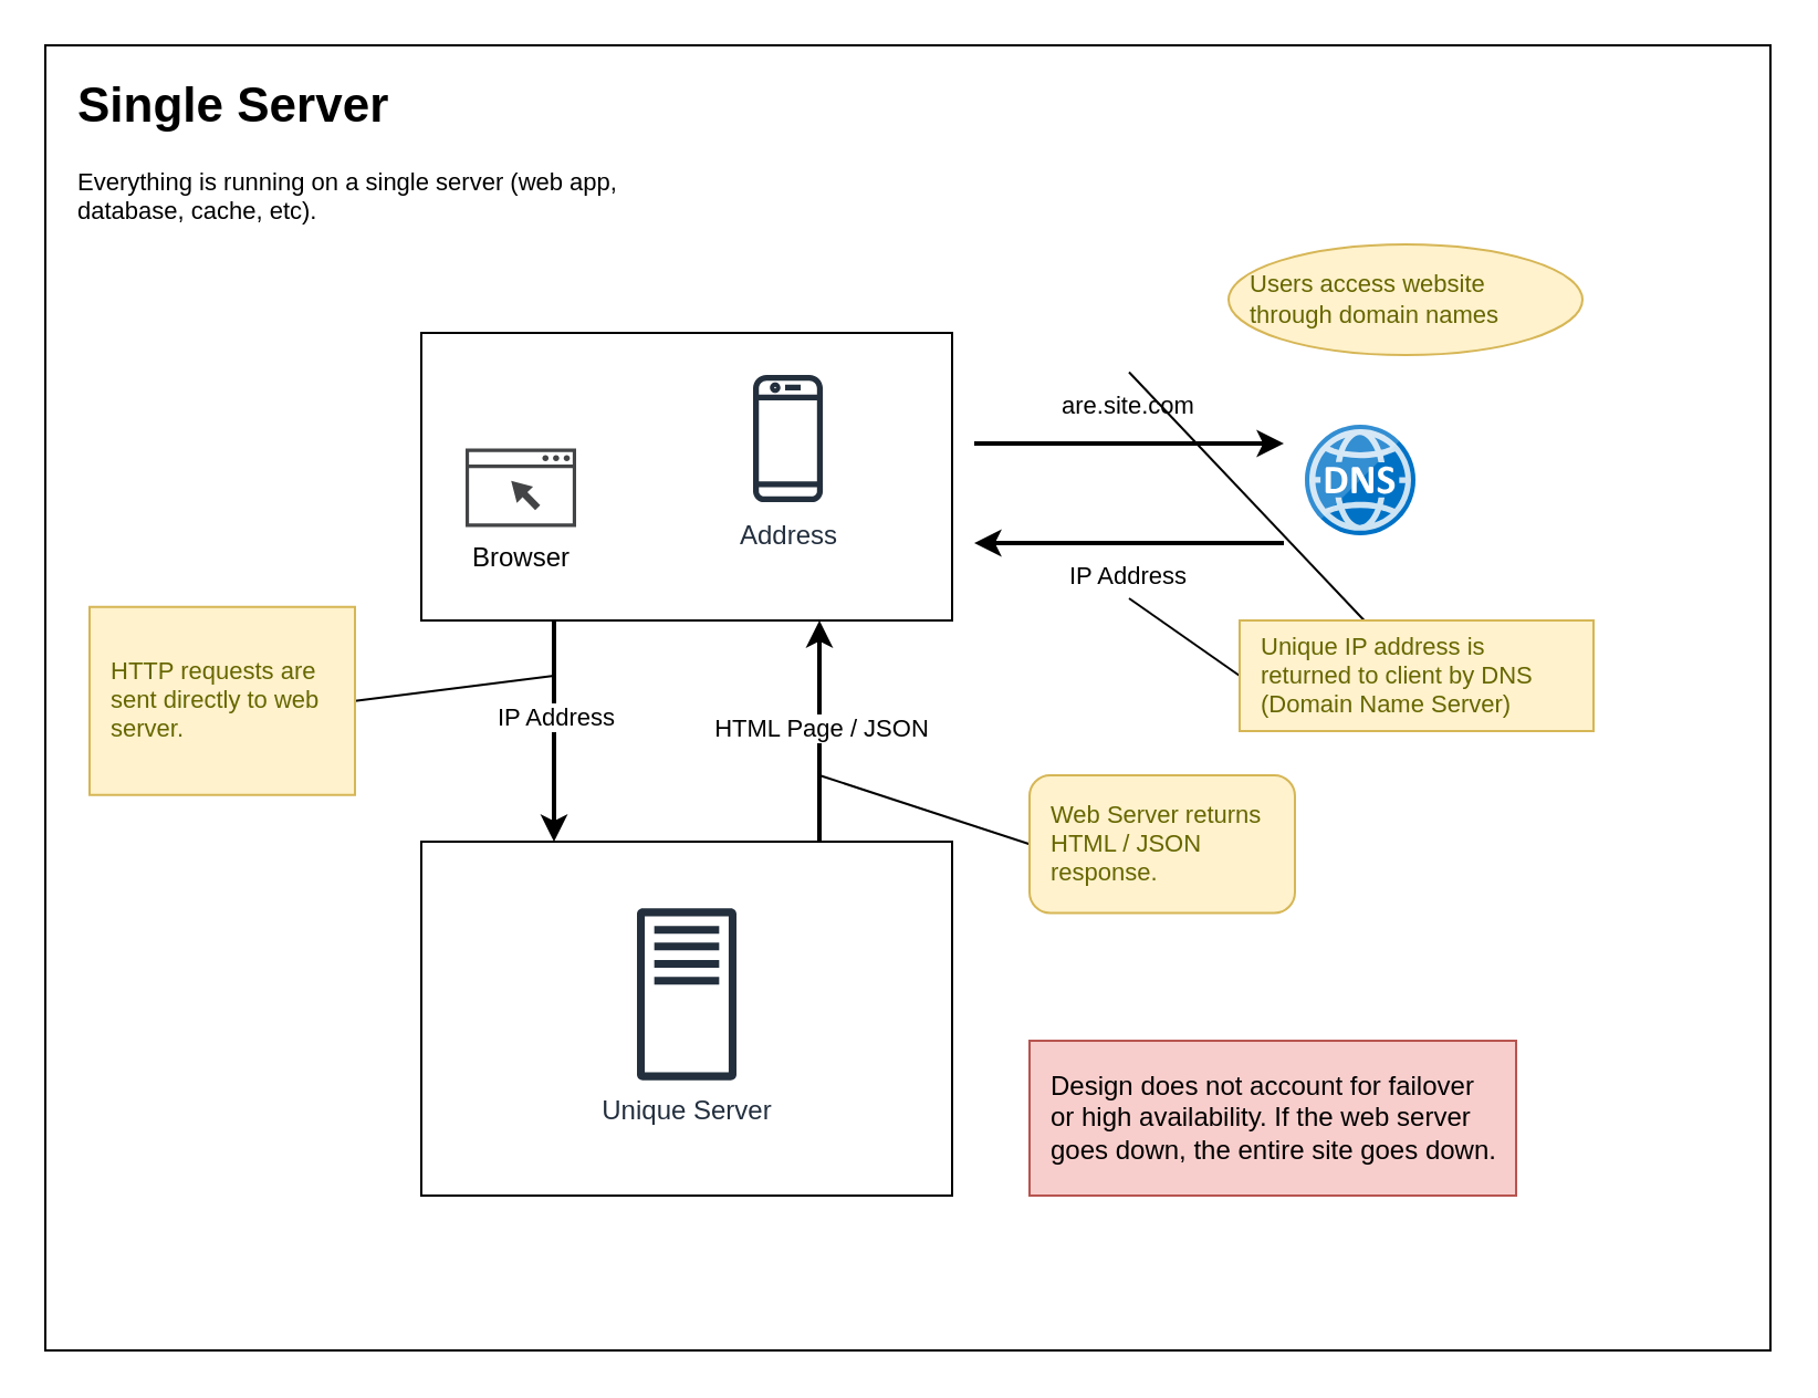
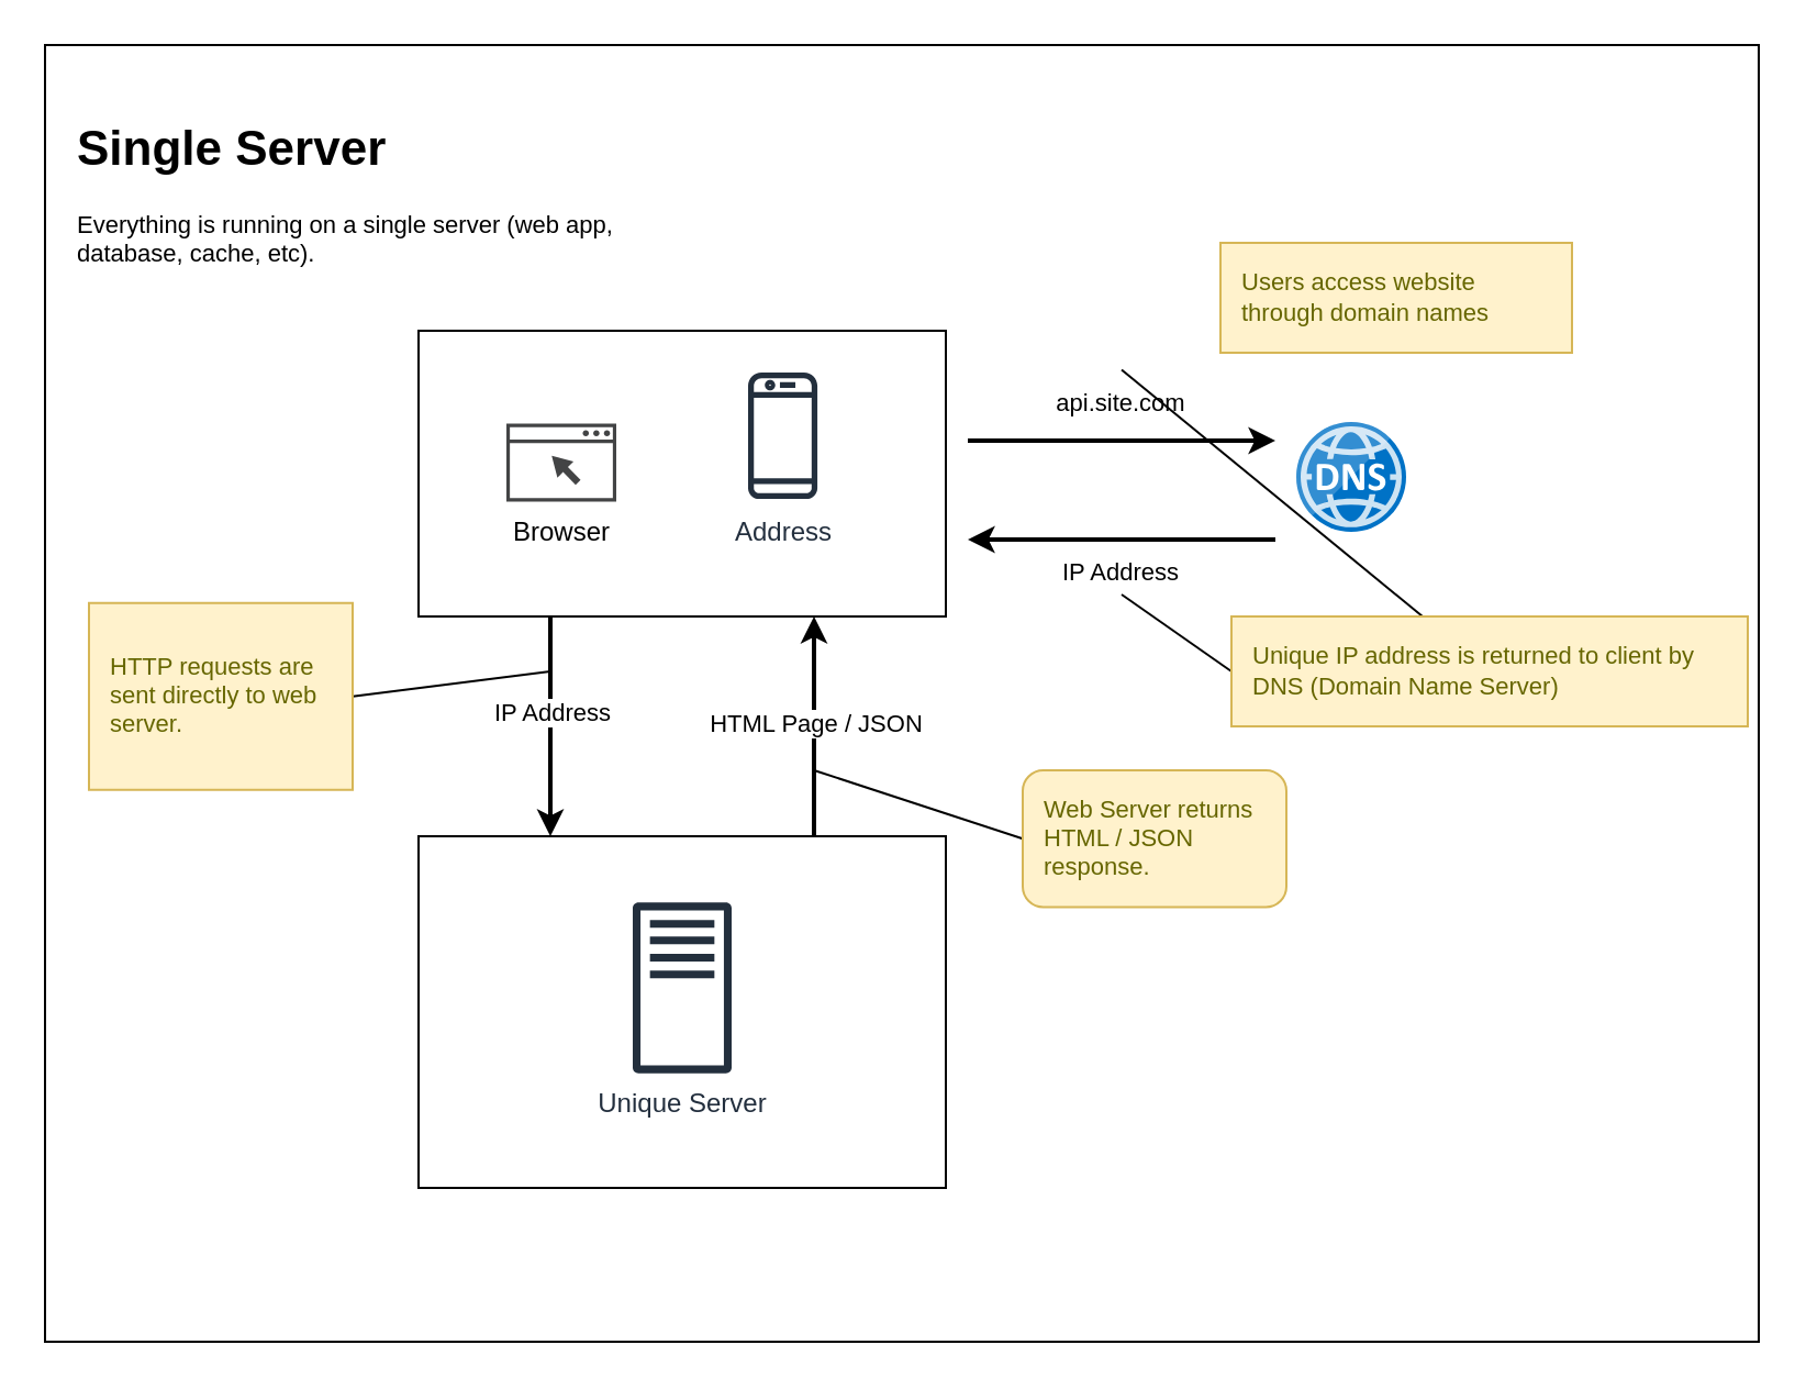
  <mxCell id="0" />
  <mxCell id="1" parent="0" />
  <mxCell id="2" value="" style="rounded=0;whiteSpace=wrap;html=1;fontSize=11;" parent="1" vertex="1"><mxGeometry x="20" y="20" width="780" height="590" as="geometry" /></mxCell>
  <mxCell id="3" style="edgeStyle=none;rounded=0;orthogonalLoop=1;jettySize=auto;html=1;strokeWidth=2;" parent="1" edge="1"><mxGeometry relative="1" as="geometry"><mxPoint x="440" y="200" as="sourcePoint" /><mxPoint x="580" y="200" as="targetPoint" /></mxGeometry></mxCell>
  <mxCell id="4" value="" style="rounded=0;whiteSpace=wrap;html=1;" parent="1" vertex="1"><mxGeometry x="190" y="150" width="240" height="130" as="geometry" /></mxCell>
- <mxCell id="5" value="Browser" style="sketch=0;pointerEvents=1;shadow=0;dashed=0;html=1;strokeColor=none;fillColor=#434445;aspect=fixed;labelPosition=center;verticalLabelPosition=bottom;verticalAlign=top;align=center;outlineConnect=0;shape=mxgraph.vvd.web_browser;" parent="1" vertex="1"><mxGeometry x="210" y="202.25" width="50" height="35.5" as="geometry" /></mxCell>
+ <mxCell id="5" value="Browser" style="sketch=0;pointerEvents=1;shadow=0;dashed=0;html=1;strokeColor=none;fillColor=#434445;aspect=fixed;labelPosition=center;verticalLabelPosition=bottom;verticalAlign=top;align=center;outlineConnect=0;shape=mxgraph.vvd.web_browser;" parent="1" vertex="1"><mxGeometry x="230" y="192.25" width="50" height="35.5" as="geometry" /></mxCell>
  <mxCell id="6" value="Address" style="sketch=0;outlineConnect=0;fontColor=#232F3E;gradientColor=none;fillColor=#232F3D;strokeColor=none;dashed=0;verticalLabelPosition=bottom;verticalAlign=top;align=center;html=1;fontSize=12;fontStyle=0;aspect=fixed;pointerEvents=1;shape=mxgraph.aws4.mobile_client;" parent="1" vertex="1"><mxGeometry x="340" y="167.75" width="31.54" height="60" as="geometry" /></mxCell>
  <mxCell id="7" value="" style="sketch=0;aspect=fixed;html=1;points=[];align=center;image;fontSize=12;image=img/lib/mscae/DNS.svg;" parent="1" vertex="1"><mxGeometry x="590" y="192" width="50" height="50" as="geometry" /></mxCell>
  <mxCell id="8" value="" style="endArrow=none;html=1;rounded=0;strokeWidth=2;startArrow=classic;startFill=1;endFill=0;" parent="1" edge="1"><mxGeometry width="50" height="50" relative="1" as="geometry"><mxPoint x="440" y="245" as="sourcePoint" /><mxPoint x="580" y="245" as="targetPoint" /></mxGeometry></mxCell>
  <mxCell id="9" style="edgeStyle=none;rounded=0;orthogonalLoop=1;jettySize=auto;html=1;exitX=0.5;exitY=0;exitDx=0;exitDy=0;fontSize=11;startArrow=none;startFill=0;endArrow=none;endFill=0;strokeWidth=1;" parent="1" source="10" target="21" edge="1"><mxGeometry relative="1" as="geometry" /></mxCell>
- <mxCell id="10" value="&lt;font style=&quot;font-size: 11px;&quot;&gt;are.site.com&lt;/font&gt;" style="text;html=1;strokeColor=none;fillColor=none;align=center;verticalAlign=middle;whiteSpace=wrap;rounded=0;" parent="1" vertex="1"><mxGeometry x="470" y="167.75" width="80" height="30" as="geometry" /></mxCell>
+ <mxCell id="10" value="&lt;font style=&quot;font-size: 11px;&quot;&gt;api.site.com&lt;/font&gt;" style="text;html=1;strokeColor=none;fillColor=none;align=center;verticalAlign=middle;whiteSpace=wrap;rounded=0;" parent="1" vertex="1"><mxGeometry x="470" y="167.75" width="80" height="30" as="geometry" /></mxCell>
  <mxCell id="11" style="edgeStyle=none;rounded=0;orthogonalLoop=1;jettySize=auto;html=1;exitX=0.5;exitY=1;exitDx=0;exitDy=0;entryX=0;entryY=0.5;entryDx=0;entryDy=0;fontSize=11;startArrow=none;startFill=0;endArrow=none;endFill=0;strokeWidth=1;" parent="1" source="12" target="21" edge="1"><mxGeometry relative="1" as="geometry" /></mxCell>
  <mxCell id="12" value="&lt;font style=&quot;font-size: 11px;&quot;&gt;IP Address&lt;/font&gt;" style="text;html=1;strokeColor=none;fillColor=none;align=center;verticalAlign=middle;whiteSpace=wrap;rounded=0;" parent="1" vertex="1"><mxGeometry x="465" y="250" width="90" height="20" as="geometry" /></mxCell>
  <mxCell id="13" style="edgeStyle=none;rounded=0;orthogonalLoop=1;jettySize=auto;html=1;entryX=0;entryY=0.5;entryDx=0;entryDy=0;fontSize=11;startArrow=none;startFill=0;endArrow=none;endFill=0;strokeWidth=1;" parent="1" target="24" edge="1"><mxGeometry relative="1" as="geometry"><mxPoint x="370" y="350" as="sourcePoint" /></mxGeometry></mxCell>
  <mxCell id="14" value="" style="rounded=0;whiteSpace=wrap;html=1;" parent="1" vertex="1"><mxGeometry x="190" y="380" width="240" height="160" as="geometry" /></mxCell>
  <mxCell id="15" value="Unique Server" style="sketch=0;outlineConnect=0;fontColor=#232F3E;gradientColor=none;fillColor=#232F3D;strokeColor=none;dashed=0;verticalLabelPosition=bottom;verticalAlign=top;align=center;html=1;fontSize=12;fontStyle=0;aspect=fixed;pointerEvents=1;shape=mxgraph.aws4.traditional_server;" parent="1" vertex="1"><mxGeometry x="287.5" y="410" width="45" height="78" as="geometry" /></mxCell>
  <mxCell id="16" value="" style="endArrow=none;html=1;rounded=0;strokeWidth=2;startArrow=classic;startFill=1;endFill=0;entryX=0.25;entryY=1;entryDx=0;entryDy=0;exitX=0.25;exitY=0;exitDx=0;exitDy=0;" parent="1" source="14" target="4" edge="1"><mxGeometry width="50" height="50" relative="1" as="geometry"><mxPoint x="160" y="320" as="sourcePoint" /><mxPoint x="300" y="320" as="targetPoint" /></mxGeometry></mxCell>
  <mxCell id="17" value="IP Address" style="edgeLabel;html=1;align=center;verticalAlign=middle;resizable=0;points=[];" parent="16" vertex="1" connectable="0"><mxGeometry x="0.15" relative="1" as="geometry"><mxPoint as="offset" /></mxGeometry></mxCell>
  <mxCell id="18" value="" style="endArrow=none;html=1;rounded=0;strokeWidth=2;startArrow=classic;startFill=1;endFill=0;entryX=0.75;entryY=0;entryDx=0;entryDy=0;exitX=0.75;exitY=1;exitDx=0;exitDy=0;" parent="1" source="4" target="14" edge="1"><mxGeometry width="50" height="50" relative="1" as="geometry"><mxPoint x="260" y="370" as="sourcePoint" /><mxPoint x="260" y="290" as="targetPoint" /></mxGeometry></mxCell>
  <mxCell id="19" value="HTML Page / JSON" style="edgeLabel;html=1;align=center;verticalAlign=middle;resizable=0;points=[];" parent="18" vertex="1" connectable="0"><mxGeometry x="-0.05" relative="1" as="geometry"><mxPoint as="offset" /></mxGeometry></mxCell>
- <mxCell id="20" value="&lt;span style=&quot;color: rgb(102, 102, 0);&quot;&gt;Users access website through domain names&lt;/span&gt;" style="ellipse;whiteSpace=wrap;html=1;fontSize=11;fillColor=#fff2cc;strokeColor=#d6b656;align=left;spacing=10;" parent="1" vertex="1"><mxGeometry x="555" y="110" width="160" height="50" as="geometry" /></mxCell>
- <mxCell id="21" value="&lt;span style=&quot;color: rgb(102, 102, 0);&quot;&gt;Unique IP address is returned to client by DNS (Domain Name Server)&lt;/span&gt;" style="rounded=0;whiteSpace=wrap;html=1;fontSize=11;fillColor=#fff2cc;strokeColor=#d6b656;align=left;spacing=10;" parent="1" vertex="1"><mxGeometry x="560" y="280" width="160" height="50" as="geometry" /></mxCell>
+ <mxCell id="20" value="&lt;span style=&quot;color: rgb(102, 102, 0);&quot;&gt;Users access website through domain names&lt;/span&gt;" style="rounded=0;whiteSpace=wrap;html=1;fontSize=11;fillColor=#fff2cc;strokeColor=#d6b656;align=left;spacing=10;" parent="1" vertex="1"><mxGeometry x="555" y="110" width="160" height="50" as="geometry" /></mxCell>
+ <mxCell id="21" value="&lt;span style=&quot;color: rgb(102, 102, 0);&quot;&gt;Unique IP address is returned to client by DNS (Domain Name Server)&lt;/span&gt;" style="rounded=0;whiteSpace=wrap;html=1;fontSize=11;fillColor=#fff2cc;strokeColor=#d6b656;align=left;spacing=10;" parent="1" vertex="1"><mxGeometry x="560" y="280" width="235" height="50" as="geometry" /></mxCell>
  <mxCell id="22" style="edgeStyle=none;rounded=0;orthogonalLoop=1;jettySize=auto;html=1;exitX=1;exitY=0.5;exitDx=0;exitDy=0;fontSize=11;startArrow=none;startFill=0;endArrow=none;endFill=0;strokeWidth=1;" parent="1" source="23" edge="1"><mxGeometry relative="1" as="geometry"><mxPoint x="250" y="305" as="targetPoint" /></mxGeometry></mxCell>
  <mxCell id="23" value="&lt;span style=&quot;color: rgb(102, 102, 0);&quot;&gt;HTTP requests are sent directly to web server.&lt;/span&gt;" style="rounded=0;whiteSpace=wrap;html=1;fontSize=11;fillColor=#fff2cc;strokeColor=#d6b656;align=left;spacing=10;" parent="1" vertex="1"><mxGeometry x="40" y="273.88" width="120" height="85" as="geometry" /></mxCell>
  <mxCell id="24" value="&lt;span style=&quot;color: rgb(102, 102, 0);&quot;&gt;Web Server returns HTML / JSON response.&lt;/span&gt;" style="whiteSpace=wrap;html=1;fontSize=11;fillColor=#fff2cc;strokeColor=#d6b656;align=left;spacing=10;rounded=1;" parent="1" vertex="1"><mxGeometry x="465" y="350" width="120" height="62.25" as="geometry" /></mxCell>
- <mxCell id="25" value="&lt;h1&gt;Single Server&lt;/h1&gt;&lt;p&gt;Everything is running on a single server (web app, database, cache, etc).&lt;/p&gt;" style="text;html=1;strokeColor=none;fillColor=none;spacing=5;spacingTop=-20;whiteSpace=wrap;overflow=hidden;rounded=0;fontSize=11;" parent="1" vertex="1"><mxGeometry x="30" y="30" width="300" height="90" as="geometry" /></mxCell>
- <mxCell id="26" value="Design does not account for failover or high availability. If the web server goes down, the entire site goes down." style="rounded=0;whiteSpace=wrap;html=1;fillColor=#f8cecc;strokeColor=#b85450;align=left;spacing=10;" vertex="1" parent="1"><mxGeometry x="465" y="470" width="220" height="70" as="geometry" /></mxCell>
+ <mxCell id="25" value="&lt;h1&gt;Single Server&lt;/h1&gt;&lt;p&gt;Everything is running on a single server (web app, database, cache, etc).&lt;/p&gt;" style="text;html=1;strokeColor=none;fillColor=none;spacing=5;spacingTop=-20;whiteSpace=wrap;overflow=hidden;rounded=0;fontSize=11;" parent="1" vertex="1"><mxGeometry x="30" y="50" width="300" height="90" as="geometry" /></mxCell>
